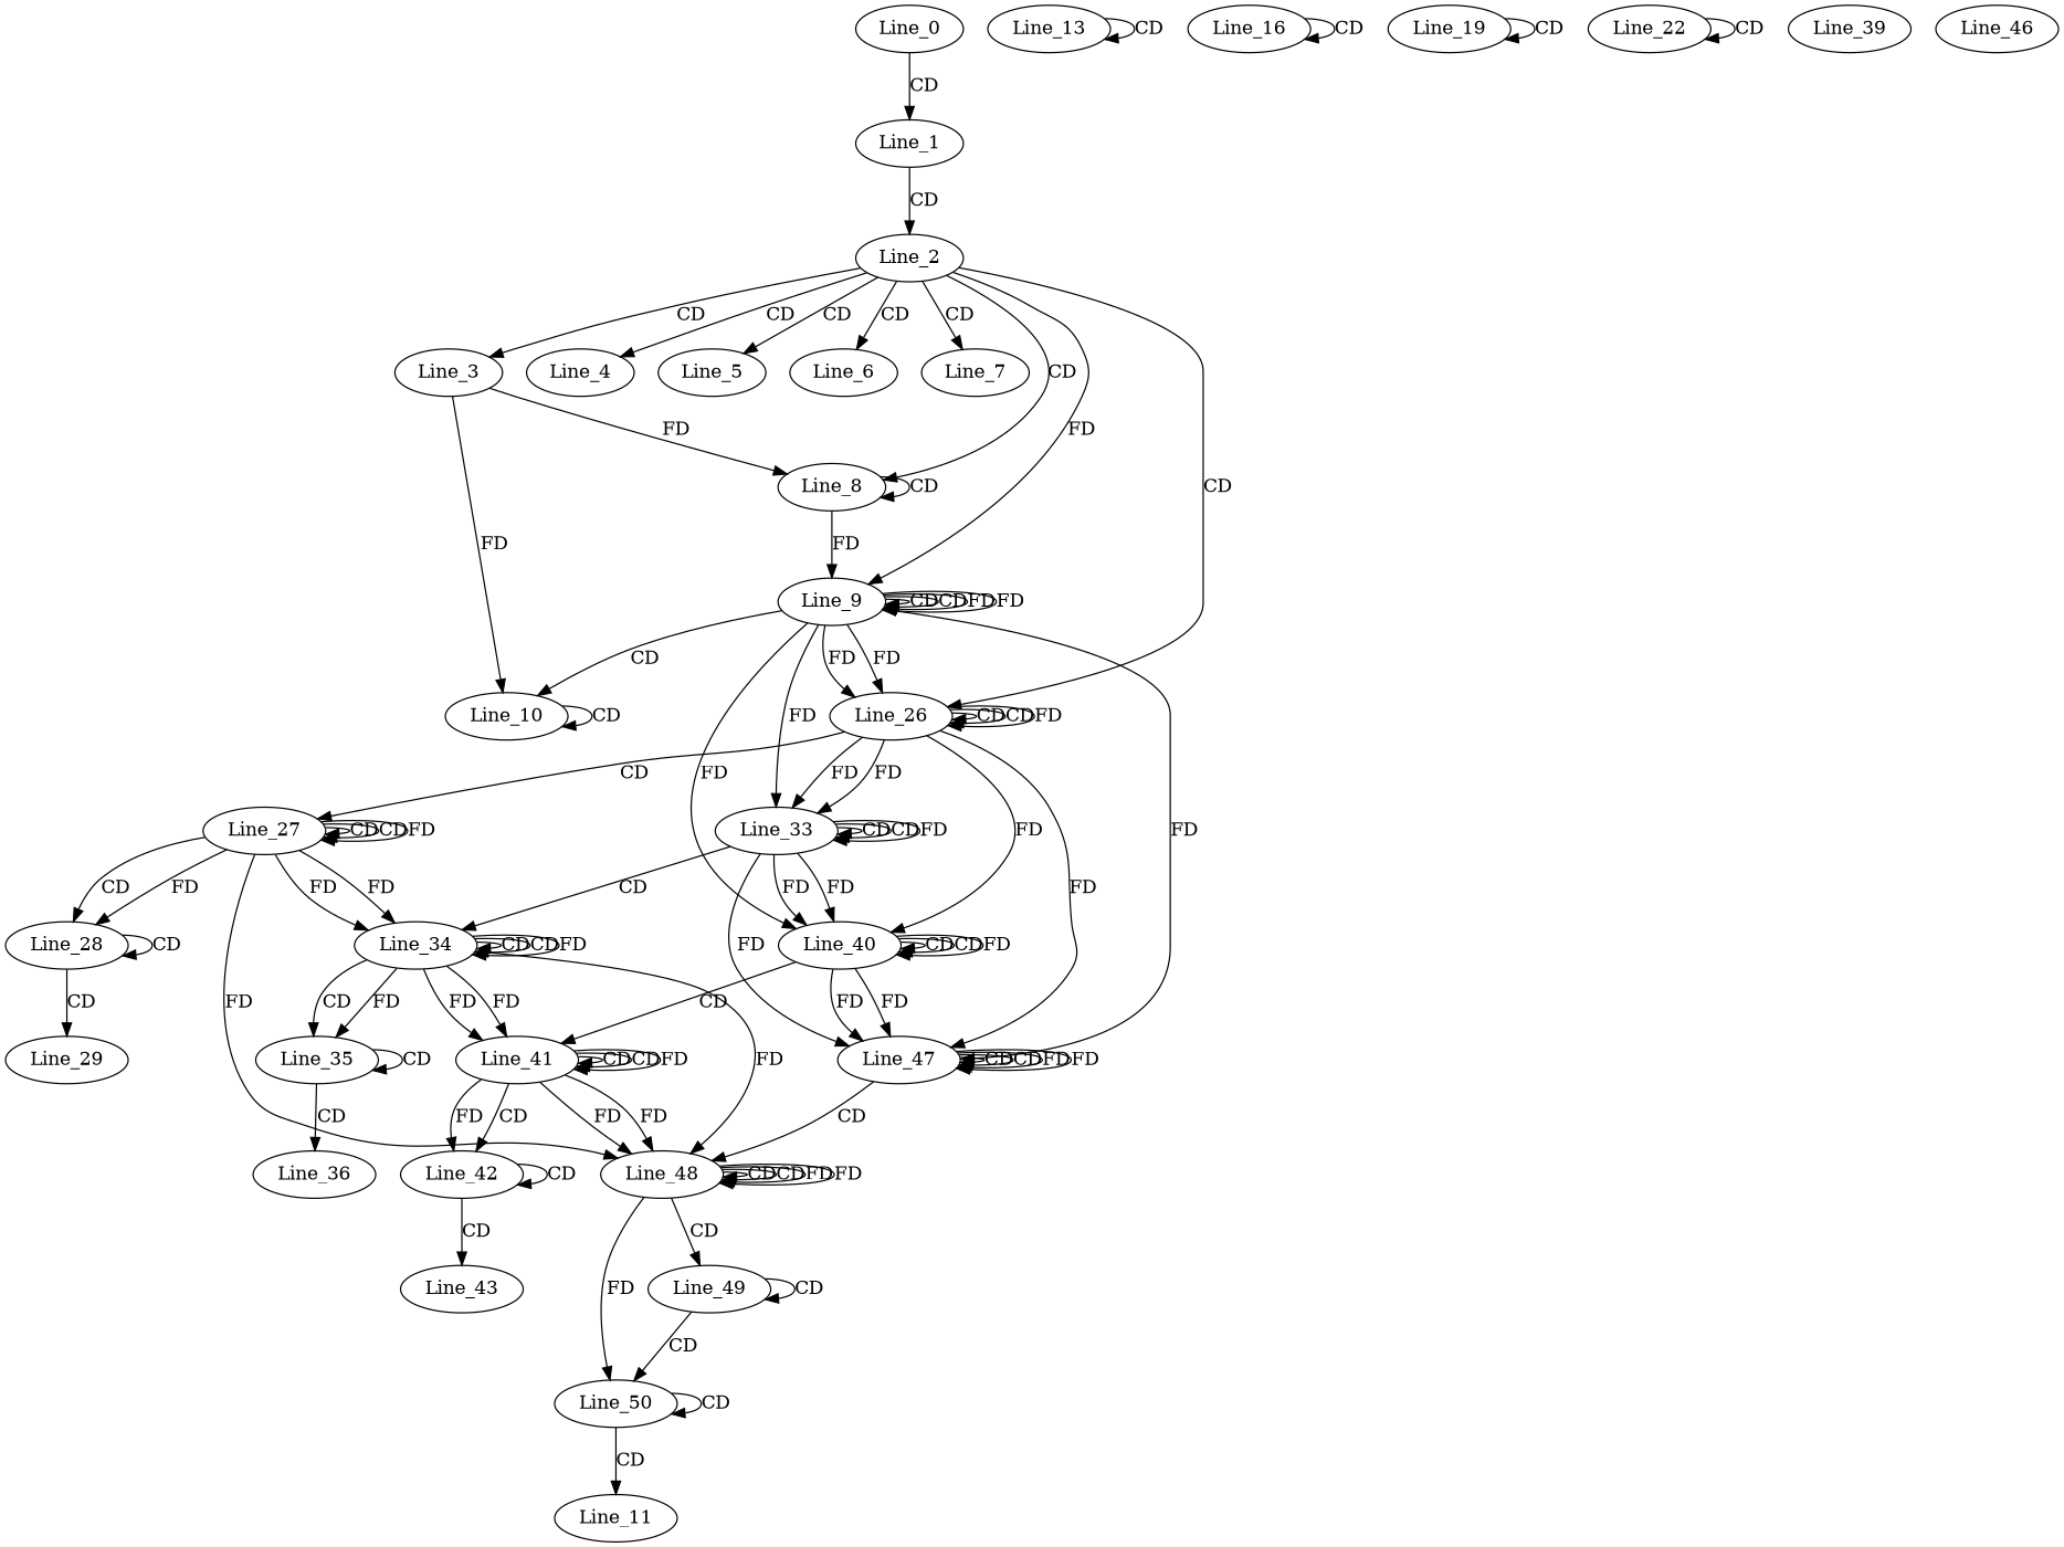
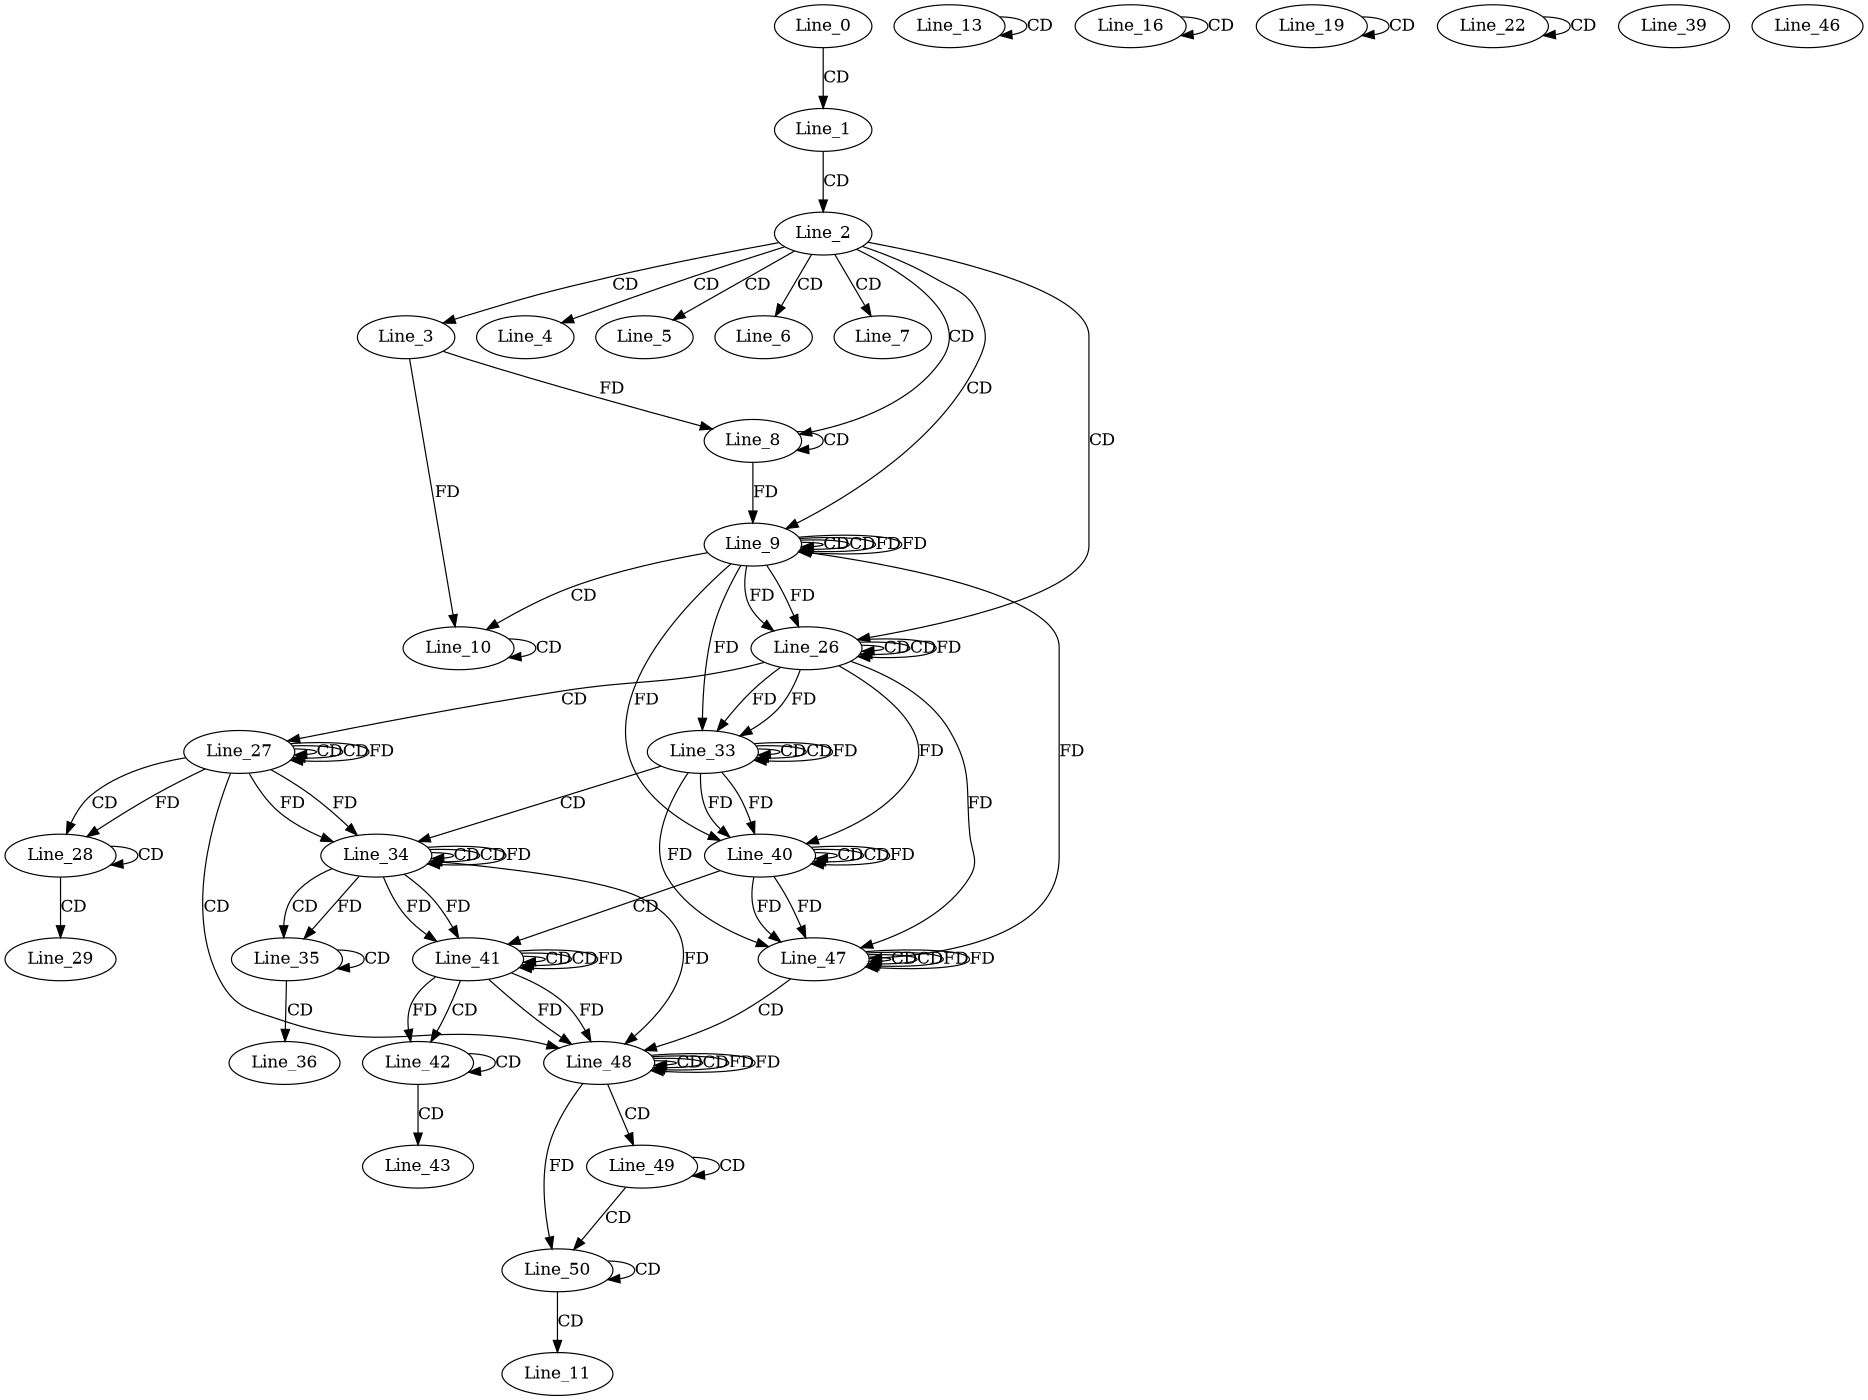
  digraph {
    Line_0
    Line_1
    Line_2
    Line_3
    Line_4
    Line_5
    Line_6
    Line_7
    Line_8
    Line_9
    Line_26
    Line_10
    Line_33
    Line_40
    Line_47
    Line_27
    Line_34
    Line_41
    Line_48
    Line_13
    Line_16
    Line_19
    Line_22
    Line_28
    Line_29
    Line_35
    Line_42
    Line_49
    Line_50
    Line_36
    Line_39
    Line_43
    Line_46
    n34 [label=Line_11]
    Line_0 -> Line_1 [label=CD]
    Line_1 -> Line_2 [label=CD]
    Line_2 -> Line_3 [label=CD]
    Line_2 -> Line_4 [label=CD]
    Line_2 -> Line_5 [label=CD]
    Line_2 -> Line_6 [label=CD]
    Line_2 -> Line_7 [label=CD]
    Line_2 -> Line_8 [label=CD]
-   Line_2 -> Line_9 [label=FD]
+   Line_2 -> Line_9 [label=CD]
    Line_2 -> Line_26 [label=CD]
    Line_3 -> Line_8 [label=FD]
    Line_3 -> Line_10 [label=FD]
    Line_8 -> Line_8 [label=CD]
    Line_8 -> Line_9 [label=FD]
    Line_9 -> Line_9 [label=CD]
    Line_9 -> Line_9 [label=CD]
    Line_9 -> Line_9 [label=FD]
    Line_9 -> Line_9 [label=FD]
    Line_9 -> Line_26 [label=FD]
    Line_9 -> Line_26 [label=FD]
    Line_9 -> Line_10 [label=CD]
    Line_9 -> Line_33 [label=FD]
    Line_9 -> Line_40 [label=FD]
    Line_9 -> Line_47 [label=FD]
    Line_26 -> Line_26 [label=CD]
    Line_26 -> Line_26 [label=CD]
    Line_26 -> Line_26 [label=FD]
    Line_26 -> Line_33 [label=FD]
    Line_26 -> Line_33 [label=FD]
    Line_26 -> Line_40 [label=FD]
    Line_26 -> Line_47 [label=FD]
    Line_26 -> Line_27 [label=CD]
    Line_10 -> Line_10 [label=CD]
    Line_33 -> Line_33 [label=CD]
    Line_33 -> Line_33 [label=CD]
    Line_33 -> Line_33 [label=FD]
    Line_33 -> Line_40 [label=FD]
    Line_33 -> Line_40 [label=FD]
    Line_33 -> Line_47 [label=FD]
    Line_33 -> Line_34 [label=CD]
    Line_40 -> Line_40 [label=CD]
    Line_40 -> Line_40 [label=CD]
    Line_40 -> Line_40 [label=FD]
    Line_40 -> Line_47 [label=FD]
    Line_40 -> Line_47 [label=FD]
    Line_40 -> Line_41 [label=CD]
    Line_47 -> Line_47 [label=CD]
    Line_47 -> Line_47 [label=CD]
    Line_47 -> Line_47 [label=FD]
    Line_47 -> Line_47 [label=FD]
    Line_47 -> Line_48 [label=CD]
    Line_27 -> Line_27 [label=CD]
    Line_27 -> Line_27 [label=CD]
    Line_27 -> Line_27 [label=FD]
    Line_27 -> Line_34 [label=FD]
    Line_27 -> Line_34 [label=FD]
-   Line_27 -> Line_48 [label=FD]
+   Line_27 -> Line_48 [label=CD]
    Line_27 -> Line_28 [label=CD]
    Line_27 -> Line_28 [label=FD]
    Line_34 -> Line_34 [label=CD]
    Line_34 -> Line_34 [label=CD]
    Line_34 -> Line_34 [label=FD]
    Line_34 -> Line_41 [label=FD]
    Line_34 -> Line_41 [label=FD]
    Line_34 -> Line_48 [label=FD]
    Line_34 -> Line_35 [label=CD]
    Line_34 -> Line_35 [label=FD]
    Line_41 -> Line_41 [label=CD]
    Line_41 -> Line_41 [label=CD]
    Line_41 -> Line_41 [label=FD]
    Line_41 -> Line_48 [label=FD]
    Line_41 -> Line_48 [label=FD]
    Line_41 -> Line_42 [label=CD]
    Line_41 -> Line_42 [label=FD]
    Line_48 -> Line_48 [label=CD]
    Line_48 -> Line_48 [label=CD]
    Line_48 -> Line_48 [label=FD]
    Line_48 -> Line_48 [label=FD]
    Line_48 -> Line_49 [label=CD]
    Line_48 -> Line_50 [label=FD]
    Line_13 -> Line_13 [label=CD]
    Line_16 -> Line_16 [label=CD]
    Line_19 -> Line_19 [label=CD]
    Line_22 -> Line_22 [label=CD]
    Line_28 -> Line_28 [label=CD]
    Line_28 -> Line_29 [label=CD]
    Line_35 -> Line_35 [label=CD]
    Line_35 -> Line_36 [label=CD]
    Line_42 -> Line_42 [label=CD]
    Line_42 -> Line_43 [label=CD]
    Line_49 -> Line_49 [label=CD]
    Line_49 -> Line_50 [label=CD]
    Line_50 -> Line_50 [label=CD]
    Line_50 -> n34 [label=CD]
  }
